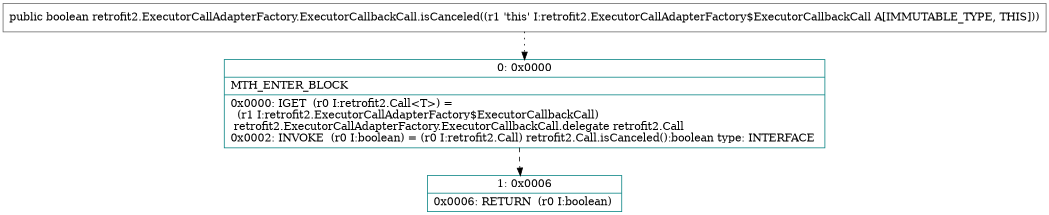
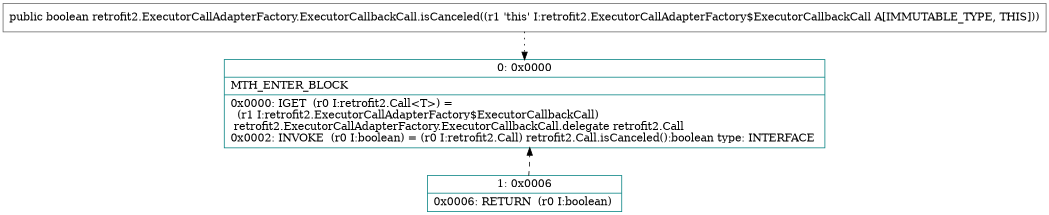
  digraph {
    node [shape=record color=teal]
    n1 [label="{0\:\ 0x0000|MTH_ENTER_BLOCK\l|0x0000: IGET  (r0 I:retrofit2.Call\<T\>) = \l  (r1 I:retrofit2.ExecutorCallAdapterFactory$ExecutorCallbackCall)\l retrofit2.ExecutorCallAdapterFactory.ExecutorCallbackCall.delegate retrofit2.Call \l0x0002: INVOKE  (r0 I:boolean) = (r0 I:retrofit2.Call) retrofit2.Call.isCanceled():boolean type: INTERFACE \l}"]
    n2 [label="{1\:\ 0x0006|0x0006: RETURN  (r0 I:boolean) \l}"]
    n3 [label="{public boolean retrofit2.ExecutorCallAdapterFactory.ExecutorCallbackCall.isCanceled((r1 'this' I:retrofit2.ExecutorCallAdapterFactory$ExecutorCallbackCall A[IMMUTABLE_TYPE, THIS])) }" color=gray40]
-   n1 -> n2 [style=dashed]
+   n2 -> n1 [style=dashed]
    n3 -> n1 [style=dotted]
  }
